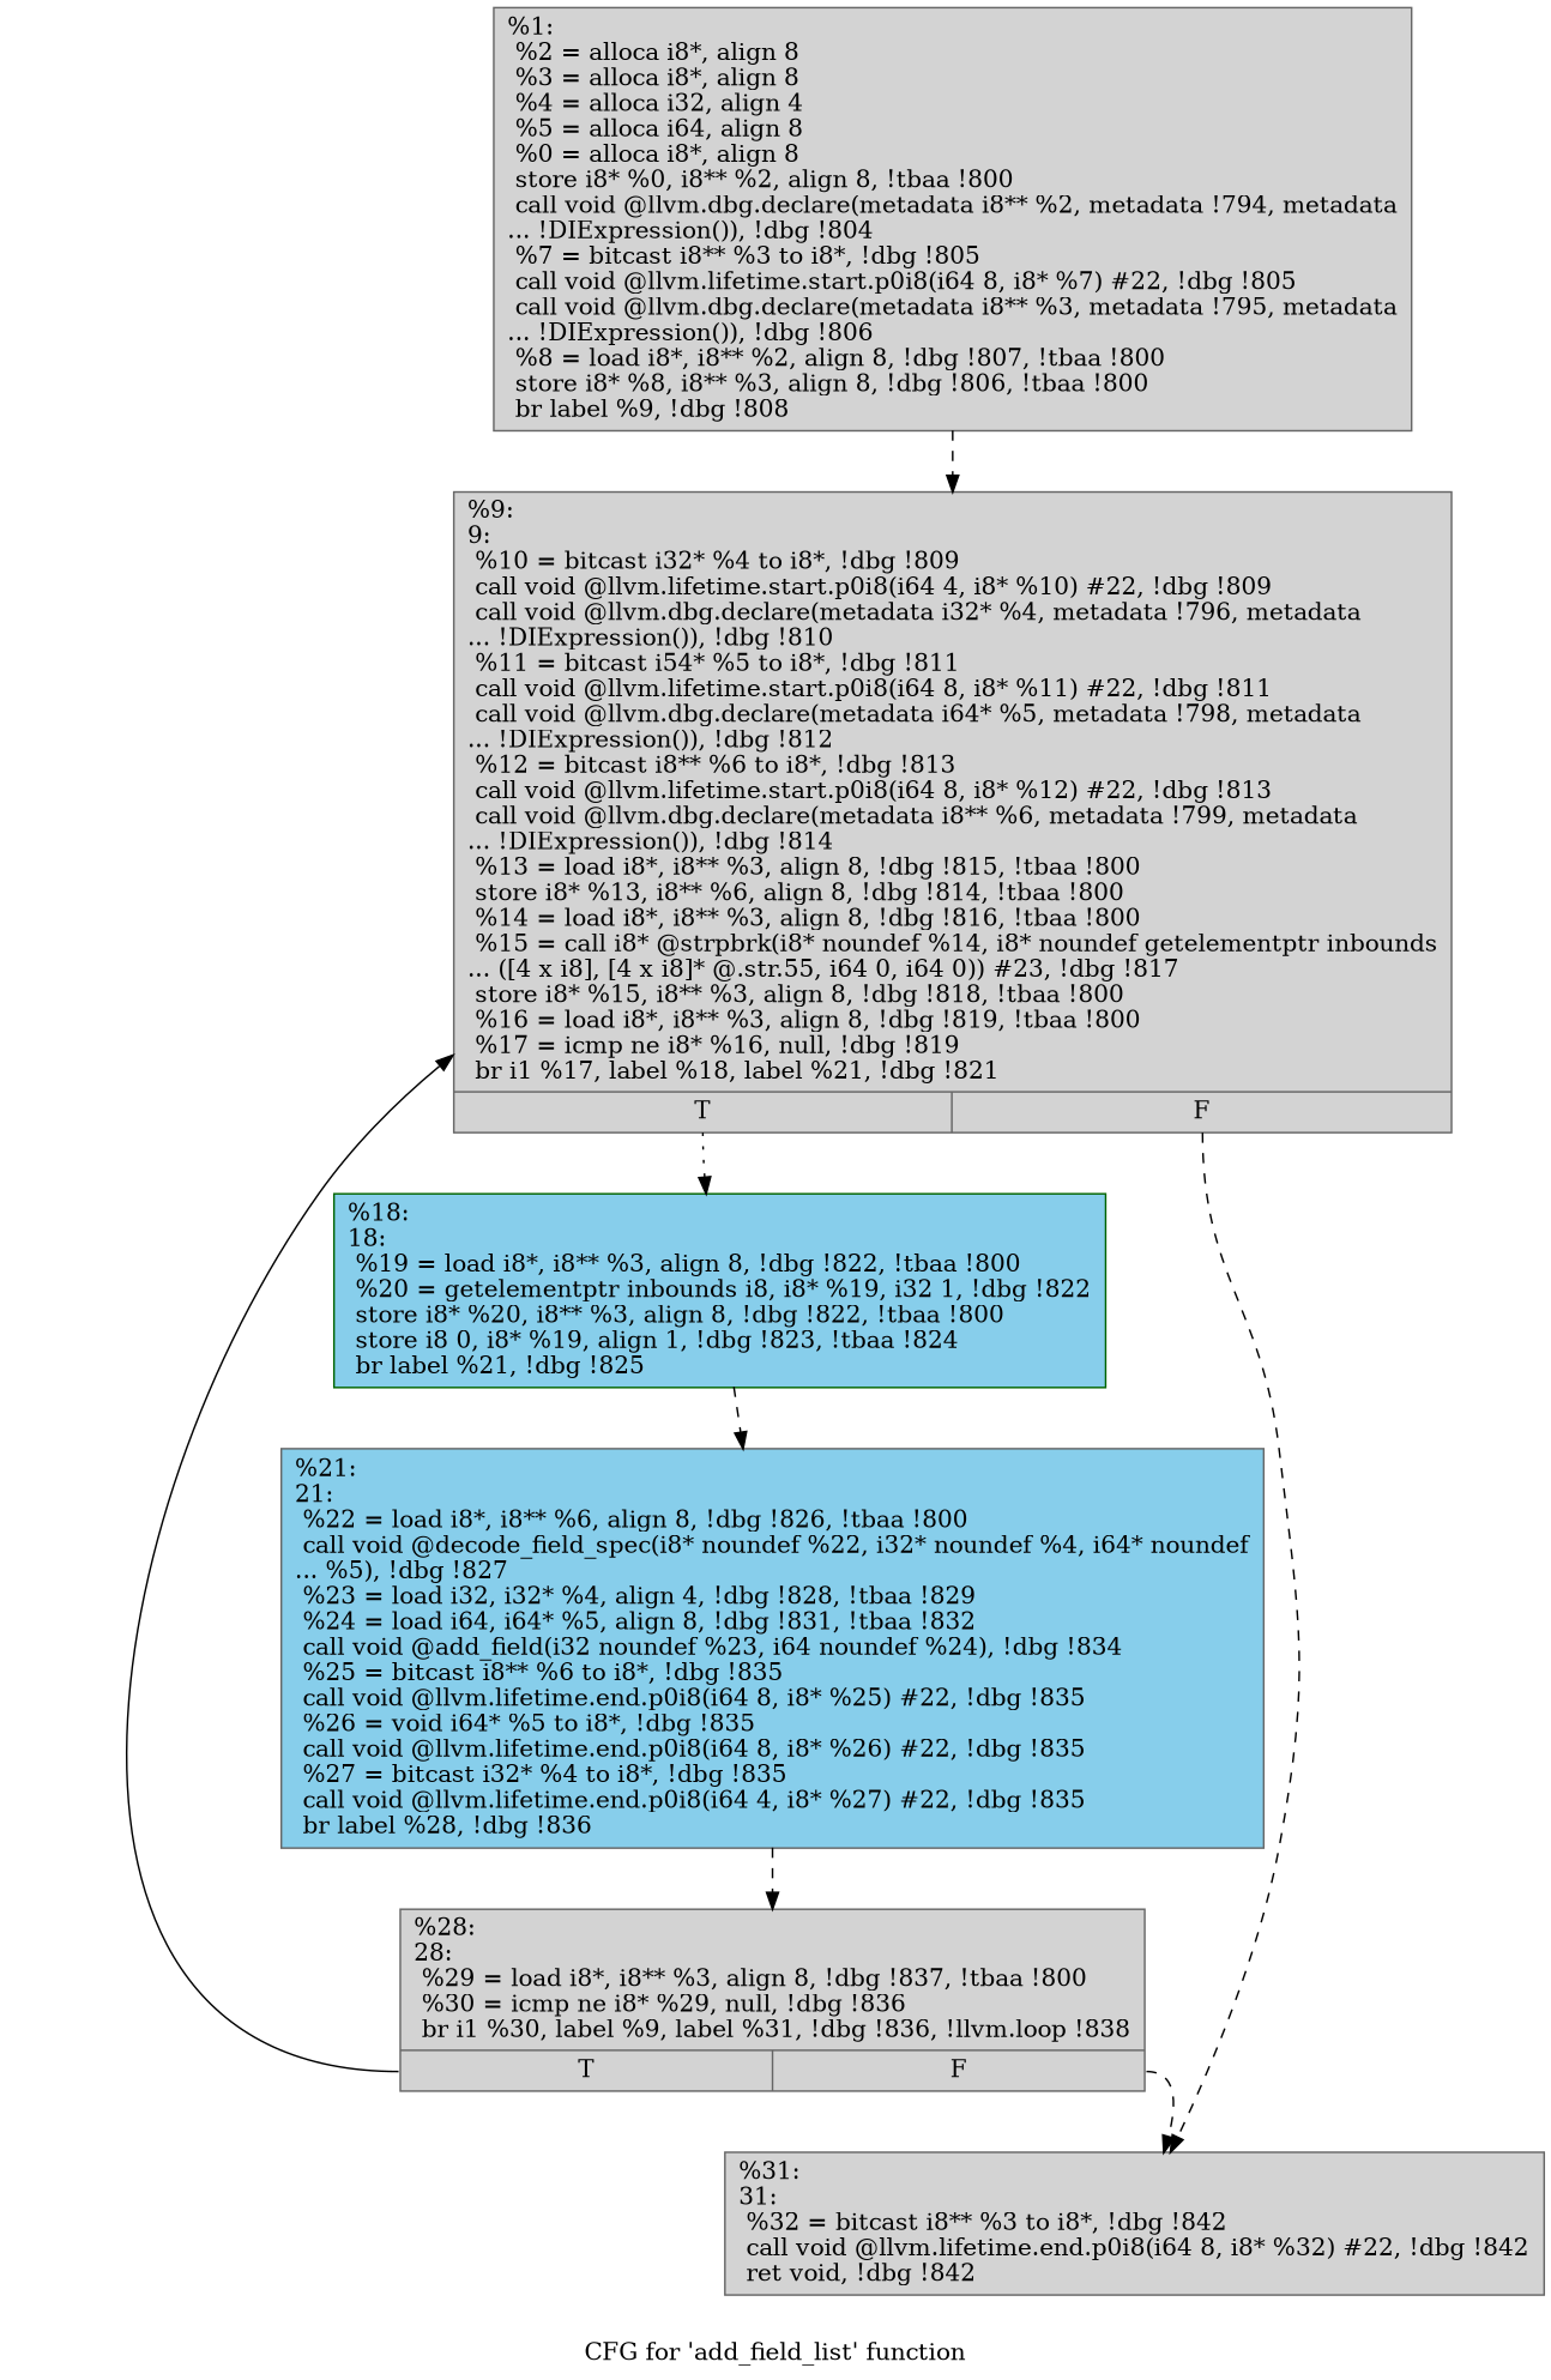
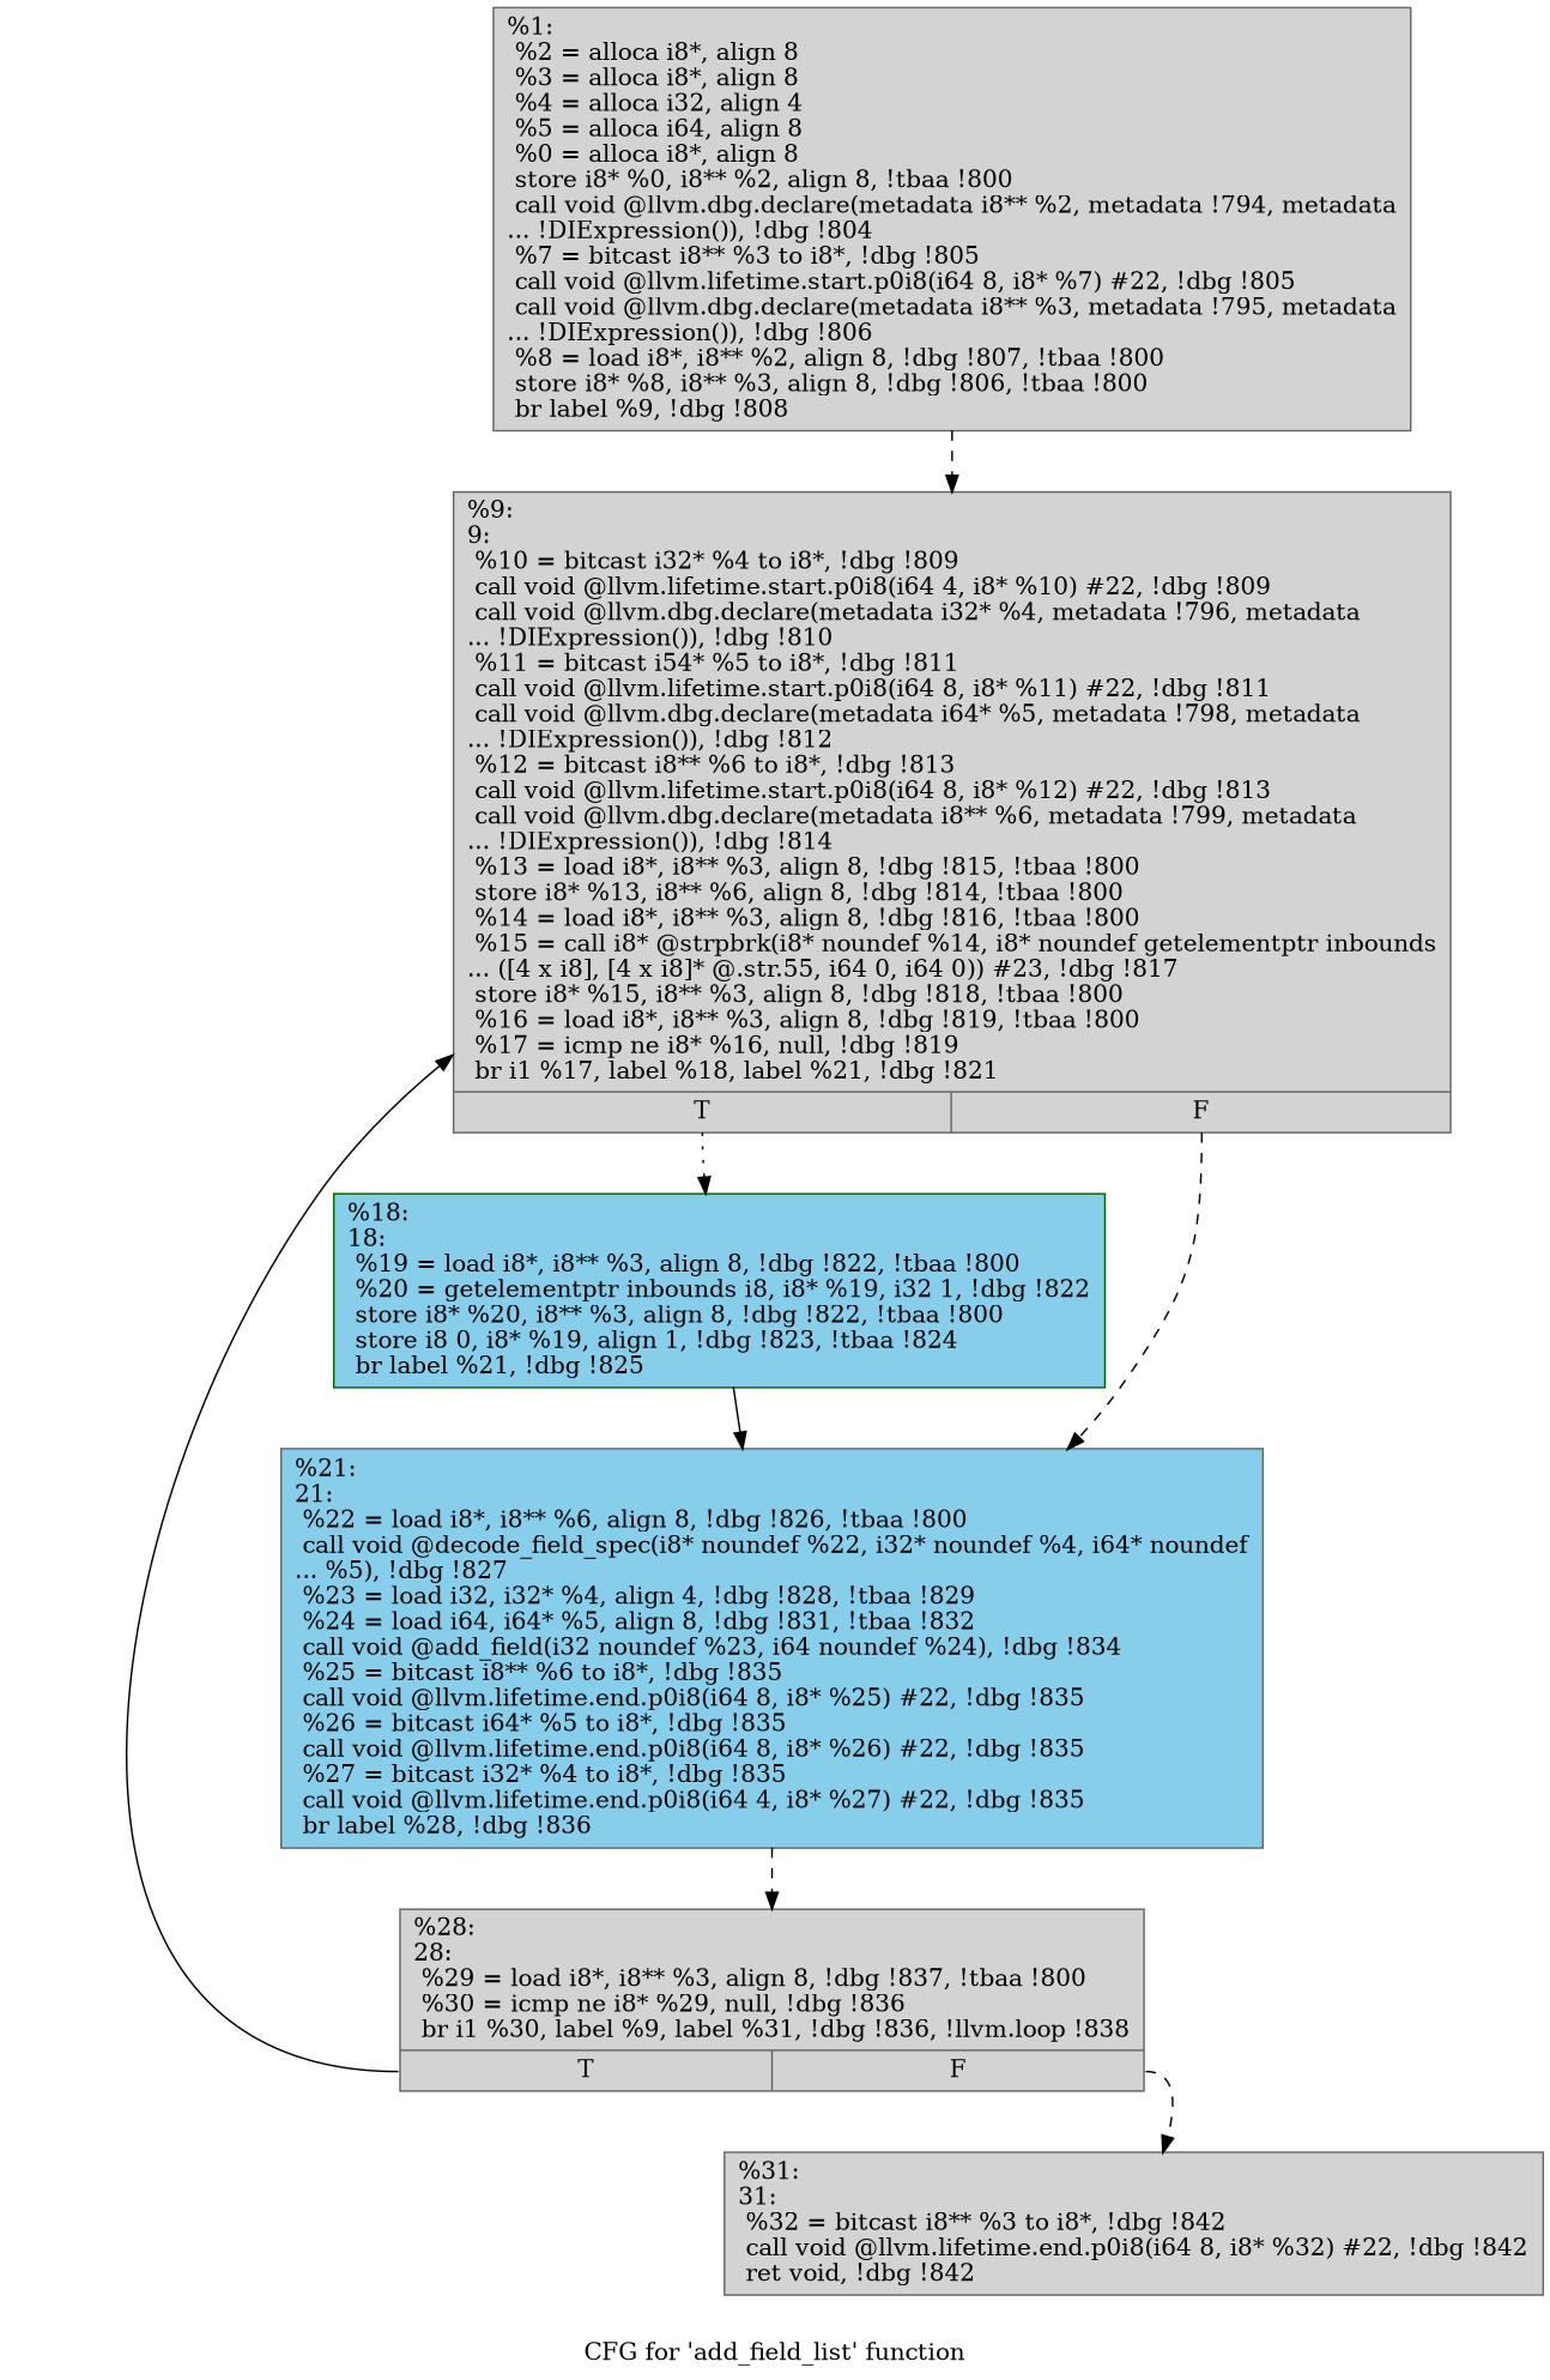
  digraph {
    label="CFG for 'add_field_list' function"
    node [color=gray40 fillcolor=lightgrey shape=record style=filled]
    edge [style=dashed]
    n1 [label="{%1:\l  %2 = alloca i8*, align 8\l  %3 = alloca i8*, align 8\l  %4 = alloca i32, align 4\l  %5 = alloca i64, align 8\l  %0 = alloca i8*, align 8\l  store i8* %0, i8** %2, align 8, !tbaa !800\l  call void @llvm.dbg.declare(metadata i8** %2, metadata !794, metadata\l... !DIExpression()), !dbg !804\l  %7 = bitcast i8** %3 to i8*, !dbg !805\l  call void @llvm.lifetime.start.p0i8(i64 8, i8* %7) #22, !dbg !805\l  call void @llvm.dbg.declare(metadata i8** %3, metadata !795, metadata\l... !DIExpression()), !dbg !806\l  %8 = load i8*, i8** %2, align 8, !dbg !807, !tbaa !800\l  store i8* %8, i8** %3, align 8, !dbg !806, !tbaa !800\l  br label %9, !dbg !808\l}"]
    n2 [label="{%9:\l9:                                                \l  %10 = bitcast i32* %4 to i8*, !dbg !809\l  call void @llvm.lifetime.start.p0i8(i64 4, i8* %10) #22, !dbg !809\l  call void @llvm.dbg.declare(metadata i32* %4, metadata !796, metadata\l... !DIExpression()), !dbg !810\l  %11 = bitcast i54* %5 to i8*, !dbg !811\l  call void @llvm.lifetime.start.p0i8(i64 8, i8* %11) #22, !dbg !811\l  call void @llvm.dbg.declare(metadata i64* %5, metadata !798, metadata\l... !DIExpression()), !dbg !812\l  %12 = bitcast i8** %6 to i8*, !dbg !813\l  call void @llvm.lifetime.start.p0i8(i64 8, i8* %12) #22, !dbg !813\l  call void @llvm.dbg.declare(metadata i8** %6, metadata !799, metadata\l... !DIExpression()), !dbg !814\l  %13 = load i8*, i8** %3, align 8, !dbg !815, !tbaa !800\l  store i8* %13, i8** %6, align 8, !dbg !814, !tbaa !800\l  %14 = load i8*, i8** %3, align 8, !dbg !816, !tbaa !800\l  %15 = call i8* @strpbrk(i8* noundef %14, i8* noundef getelementptr inbounds\l... ([4 x i8], [4 x i8]* @.str.55, i64 0, i64 0)) #23, !dbg !817\l  store i8* %15, i8** %3, align 8, !dbg !818, !tbaa !800\l  %16 = load i8*, i8** %3, align 8, !dbg !819, !tbaa !800\l  %17 = icmp ne i8* %16, null, !dbg !819\l  br i1 %17, label %18, label %21, !dbg !821\l|{<s0>T|<s1>F}}"]
    n3 [color=darkgreen fillcolor=skyblue label="{%18:\l18:                                               \l  %19 = load i8*, i8** %3, align 8, !dbg !822, !tbaa !800\l  %20 = getelementptr inbounds i8, i8* %19, i32 1, !dbg !822\l  store i8* %20, i8** %3, align 8, !dbg !822, !tbaa !800\l  store i8 0, i8* %19, align 1, !dbg !823, !tbaa !824\l  br label %21, !dbg !825\l}"]
-   n4 [fillcolor=skyblue label="{%21:\l21:                                               \l  %22 = load i8*, i8** %6, align 8, !dbg !826, !tbaa !800\l  call void @decode_field_spec(i8* noundef %22, i32* noundef %4, i64* noundef\l... %5), !dbg !827\l  %23 = load i32, i32* %4, align 4, !dbg !828, !tbaa !829\l  %24 = load i64, i64* %5, align 8, !dbg !831, !tbaa !832\l  call void @add_field(i32 noundef %23, i64 noundef %24), !dbg !834\l  %25 = bitcast i8** %6 to i8*, !dbg !835\l  call void @llvm.lifetime.end.p0i8(i64 8, i8* %25) #22, !dbg !835\l  %26 = void i64* %5 to i8*, !dbg !835\l  call void @llvm.lifetime.end.p0i8(i64 8, i8* %26) #22, !dbg !835\l  %27 = bitcast i32* %4 to i8*, !dbg !835\l  call void @llvm.lifetime.end.p0i8(i64 4, i8* %27) #22, !dbg !835\l  br label %28, !dbg !836\l}"]
+   n4 [fillcolor=skyblue label="{%21:\l21:                                               \l  %22 = load i8*, i8** %6, align 8, !dbg !826, !tbaa !800\l  call void @decode_field_spec(i8* noundef %22, i32* noundef %4, i64* noundef\l... %5), !dbg !827\l  %23 = load i32, i32* %4, align 4, !dbg !828, !tbaa !829\l  %24 = load i64, i64* %5, align 8, !dbg !831, !tbaa !832\l  call void @add_field(i32 noundef %23, i64 noundef %24), !dbg !834\l  %25 = bitcast i8** %6 to i8*, !dbg !835\l  call void @llvm.lifetime.end.p0i8(i64 8, i8* %25) #22, !dbg !835\l  %26 = bitcast i64* %5 to i8*, !dbg !835\l  call void @llvm.lifetime.end.p0i8(i64 8, i8* %26) #22, !dbg !835\l  %27 = bitcast i32* %4 to i8*, !dbg !835\l  call void @llvm.lifetime.end.p0i8(i64 4, i8* %27) #22, !dbg !835\l  br label %28, !dbg !836\l}"]
    n5 [label="{%28:\l28:                                               \l  %29 = load i8*, i8** %3, align 8, !dbg !837, !tbaa !800\l  %30 = icmp ne i8* %29, null, !dbg !836\l  br i1 %30, label %9, label %31, !dbg !836, !llvm.loop !838\l|{<s0>T|<s1>F}}"]
    n6 [label="{%31:\l31:                                               \l  %32 = bitcast i8** %3 to i8*, !dbg !842\l  call void @llvm.lifetime.end.p0i8(i64 8, i8* %32) #22, !dbg !842\l  ret void, !dbg !842\l}"]
    n1 -> n2
    n2 -> n3 [style=dotted tailport=s0]
-   n2 -> n6 [tailport=s1]
-   n3 -> n4
+   n2 -> n4 [tailport=s1]
+   n3 -> n4 [style=solid]
    n4 -> n5
    n5 -> n2 [style=solid tailport=s0]
    n5 -> n6 [tailport=s1]
  }
